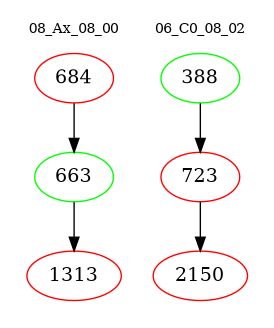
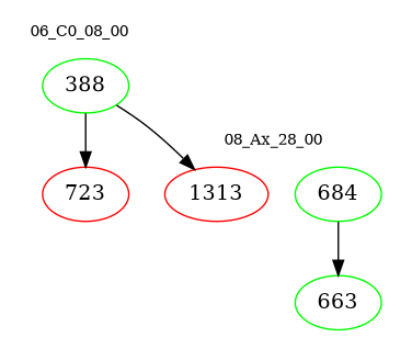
  digraph {
    node [color=green]
    edge [color=black]
-   n1 [color=red label=684]
+   n1 [label=684]
    n2 [label=663]
    n3 [color=red label=1313]
    n4 [label=388]
    n5 [color=red label=723]
-   n6 [color=red label=2150]
    subgraph cluster_1 {
      color=white
      fontsize=10
-     label="08_Ax_08_00"
+     label="08_Ax_28_00"
      n1
      n2
      n3
    }
    subgraph cluster_2 {
      color=white
      fontsize=10
-     label="06_C0_08_02"
+     label="06_C0_08_00"
      n4
      n5
-     n6
    }
    n1 -> n2
-   n2 -> n3
+   n4 -> n3
    n4 -> n5
-   n5 -> n6
  }
